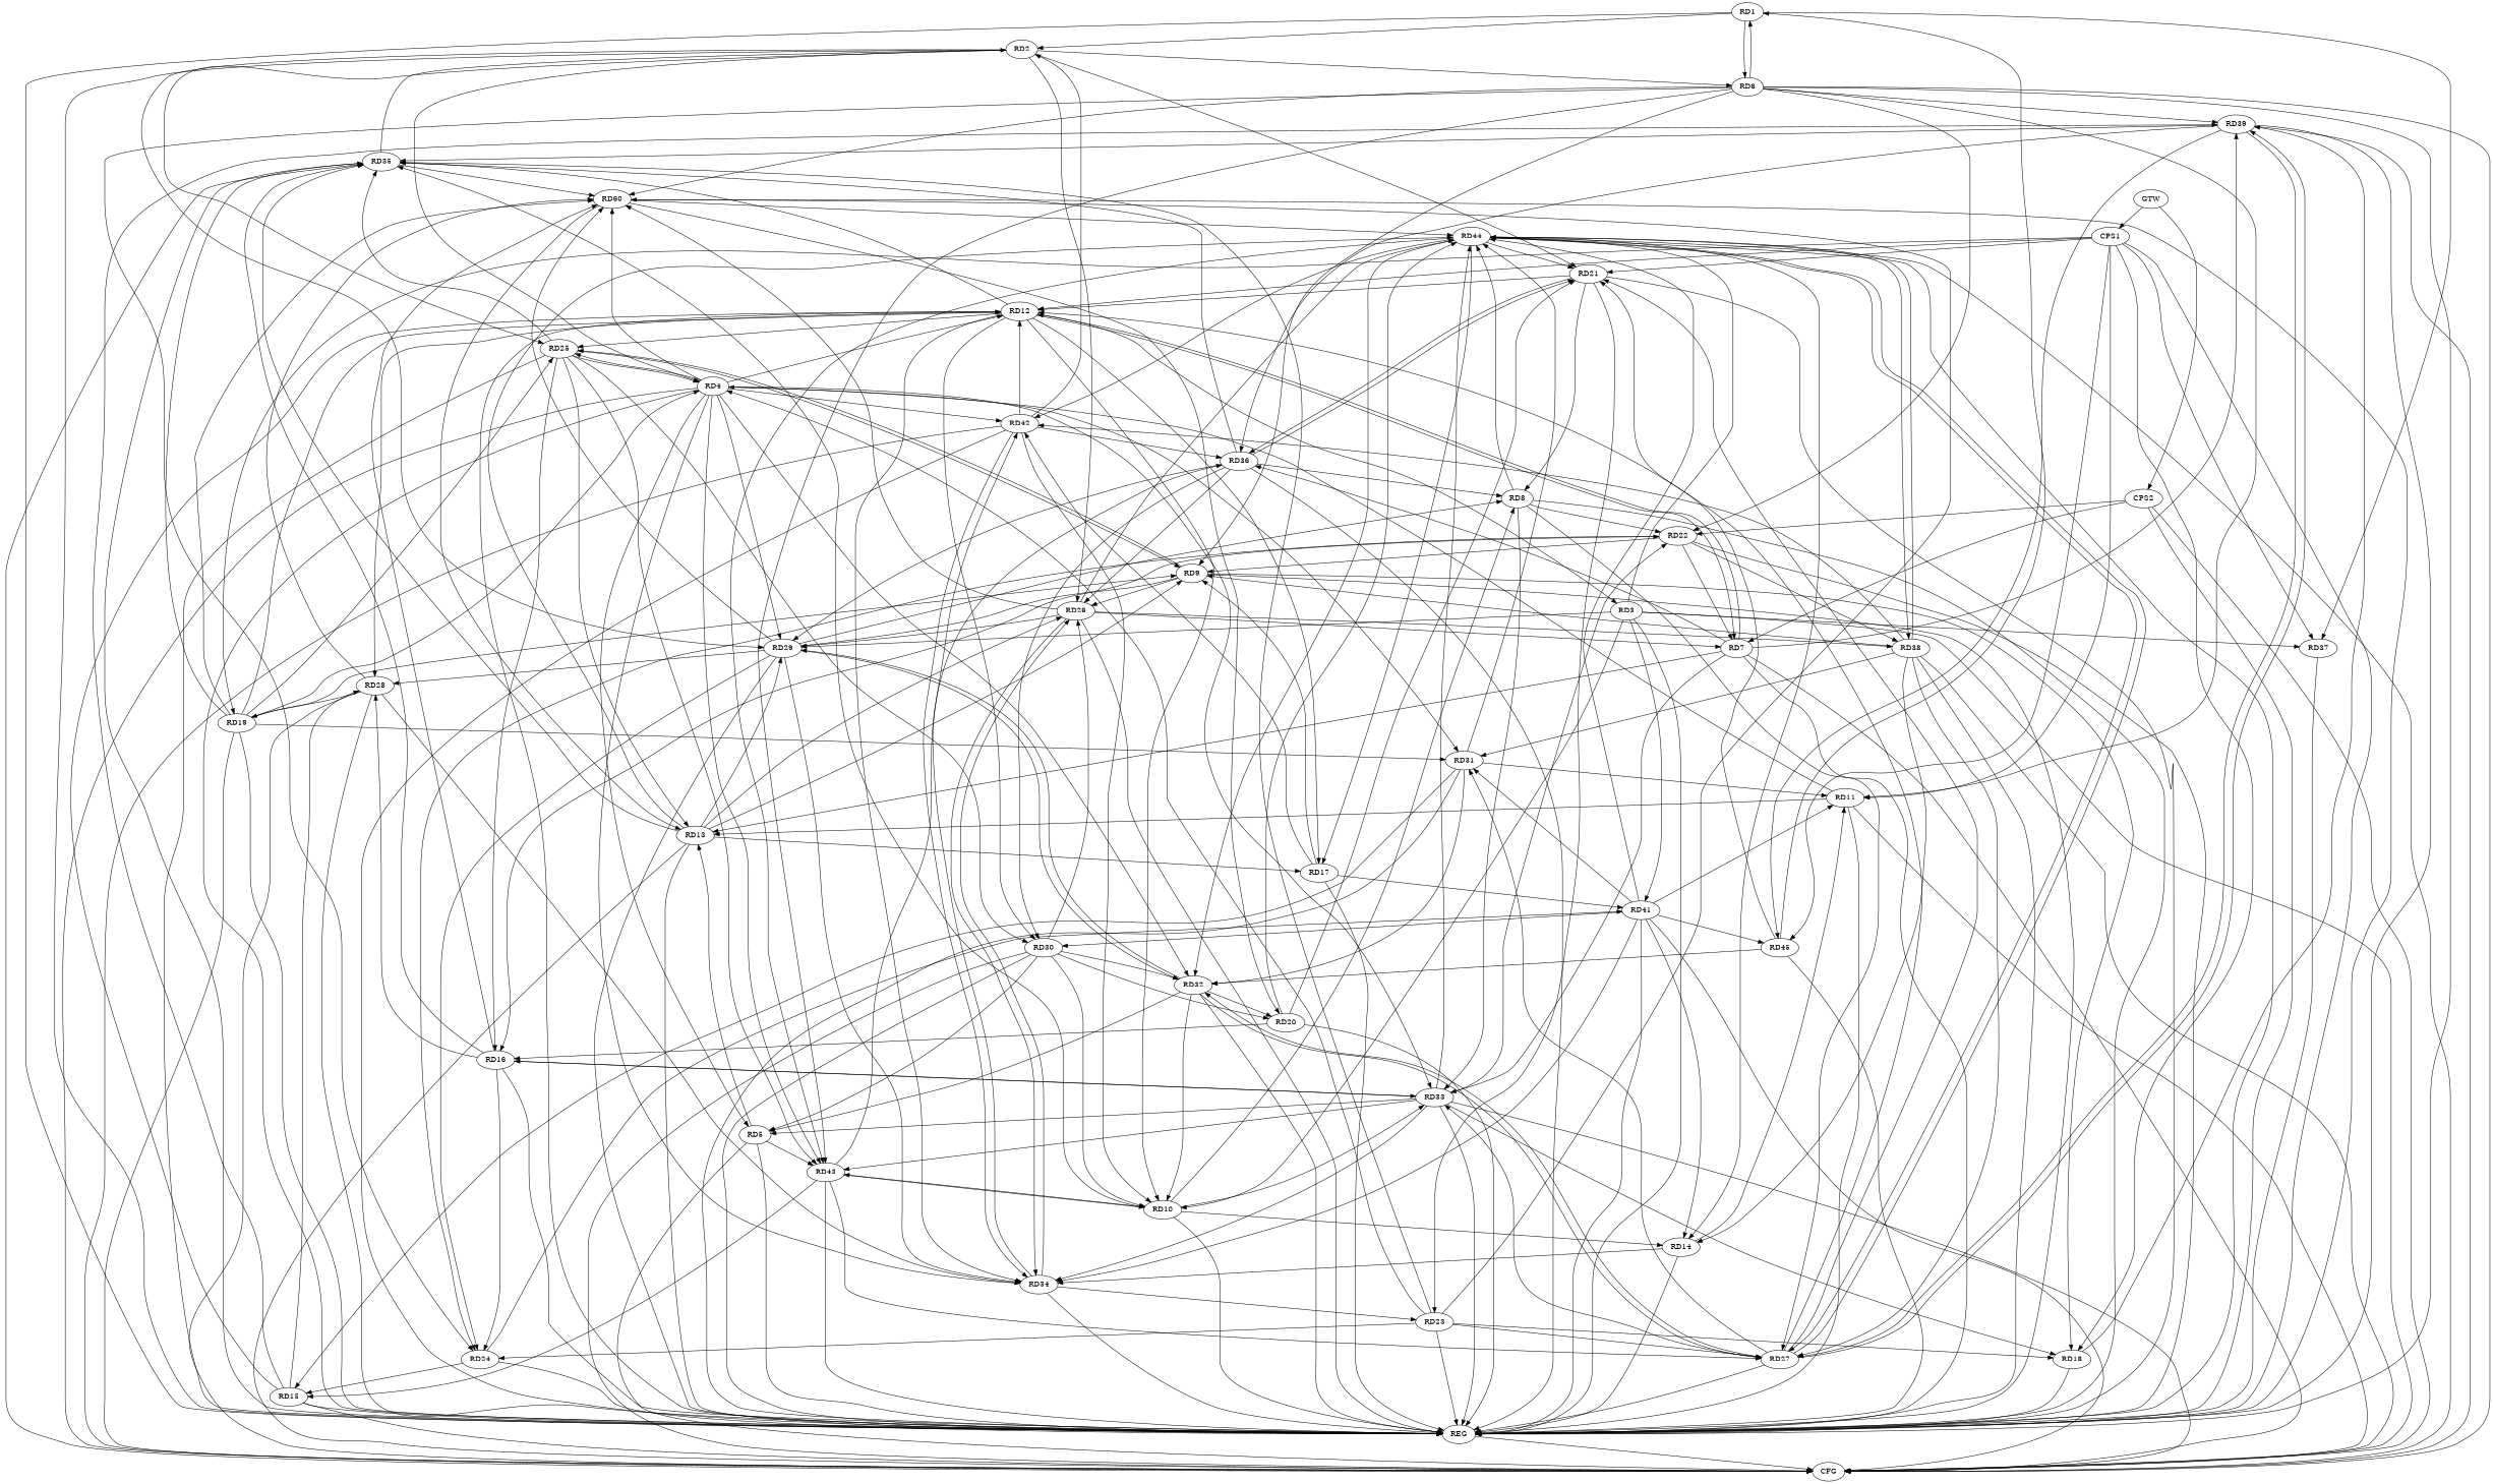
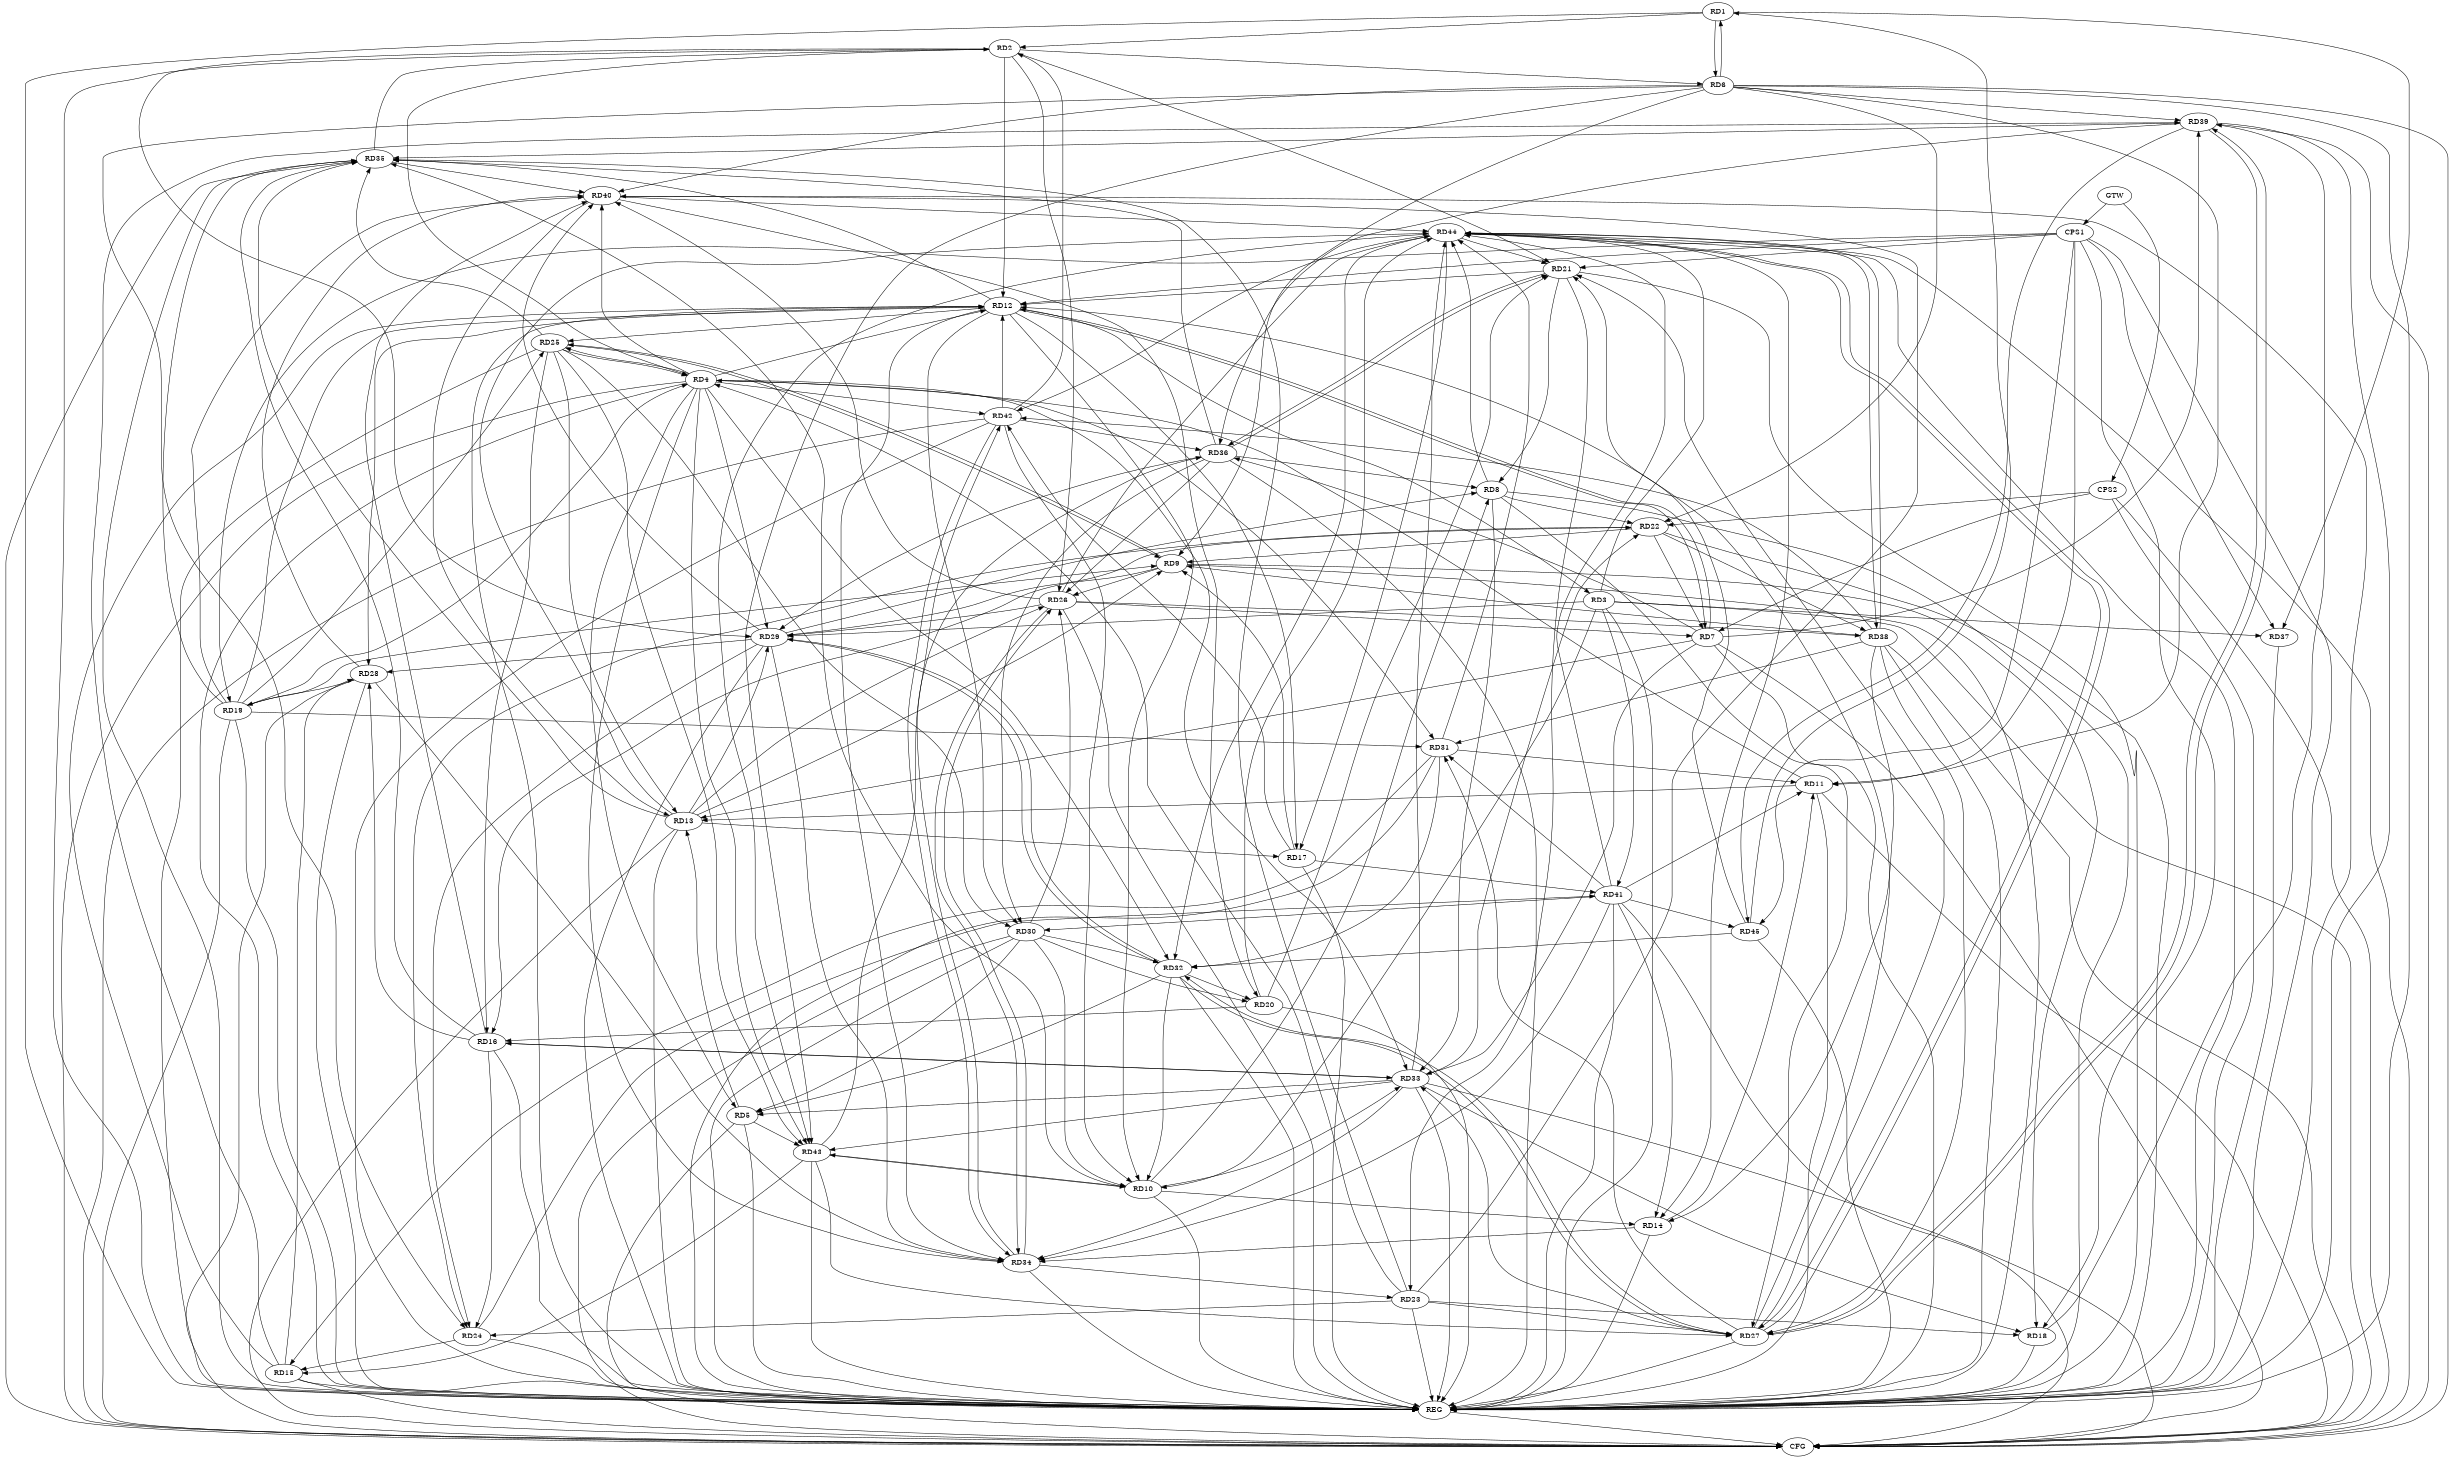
  strict digraph {
    n1 [label=RD1]
    n2 [label=RD2]
    n3 [label=RD6]
    n4 [label=RD37]
    n5 [label=REG]
    n6 [label=RD4]
    n7 [label=RD12]
    n8 [label=RD21]
    n9 [label=RD26]
    n10 [label=RD29]
    n11 [label=CFG]
-   n12 [label=RD60]
+   n12 [label=RD40]
    n13 [label=RD43]
    n14 [label=RD9]
    n15 [label=RD11]
    n16 [label=RD22]
    n17 [label=RD24]
    n18 [label=RD39]
    n19 [label=RD5]
    n20 [label=RD25]
    n21 [label=RD31]
    n22 [label=RD32]
    n23 [label=RD33]
    n24 [label=RD34]
    n25 [label=RD42]
    n26 [label=RD3]
    n27 [label=RD10]
    n28 [label=RD35]
    n29 [label=RD7]
    n30 [label=RD17]
    n31 [label=RD28]
    n32 [label=RD30]
    n33 [label=RD36]
    n34 [label=RD8]
    n35 [label=RD23]
    n36 [label=RD44]
    n37 [label=RD38]
    n38 [label=RD41]
    n39 [label=RD14]
    n40 [label=RD45]
    n41 [label=RD27]
    n42 [label=RD13]
    n43 [label=RD16]
    n44 [label=RD15]
    n45 [label=RD20]
    n46 [label=RD18]
    n47 [label=RD19]
    n48 [label=CPS1]
    n49 [label=CPS2]
    n50 [label=GTW]
    n1 -> n2
    n1 -> n3
    n1 -> n4
    n1 -> n5
    n2 -> n3
    n2 -> n5
    n2 -> n6
-   n2 -> n20
+   n2 -> n7
    n2 -> n8
    n2 -> n9
    n2 -> n10
    n3 -> n1
    n3 -> n5
    n3 -> n11
    n3 -> n12
    n3 -> n13
    n3 -> n14
    n3 -> n15
    n3 -> n16
    n3 -> n17
    n3 -> n18
    n4 -> n5
    n5 -> n11
    n6 -> n5
    n6 -> n7
    n6 -> n10
    n6 -> n11
    n6 -> n12
    n6 -> n13
    n6 -> n19
    n6 -> n20
    n6 -> n21
    n6 -> n22
    n6 -> n23
    n6 -> n24
    n6 -> n25
    n7 -> n5
    n7 -> n20
    n7 -> n24
    n7 -> n26
    n7 -> n27
    n7 -> n28
    n7 -> n29
    n7 -> n30
    n7 -> n31
    n7 -> n32
    n8 -> n5
    n8 -> n7
    n8 -> n33
    n8 -> n34
    n8 -> n35
    n9 -> n5
    n9 -> n10
    n9 -> n12
    n9 -> n24
    n9 -> n29
    n9 -> n36
    n9 -> n37
    n10 -> n5
    n10 -> n12
    n10 -> n16
    n10 -> n17
    n10 -> n22
    n10 -> n24
    n10 -> n31
    n10 -> n34
    n12 -> n5
    n12 -> n36
    n12 -> n42
    n12 -> n45
    n13 -> n5
    n13 -> n27
    n13 -> n33
    n13 -> n41
    n13 -> n44
    n14 -> n5
    n14 -> n9
    n14 -> n20
    n14 -> n43
    n14 -> n46
    n15 -> n5
    n15 -> n6
    n15 -> n11
    n15 -> n42
    n16 -> n5
    n16 -> n14
    n16 -> n17
    n16 -> n29
    n16 -> n37
    n17 -> n5
    n17 -> n38
    n17 -> n44
    n18 -> n5
    n18 -> n11
    n18 -> n28
    n18 -> n33
    n18 -> n40
    n18 -> n41
    n19 -> n5
    n19 -> n11
    n19 -> n13
    n19 -> n42
    n20 -> n5
    n20 -> n6
    n20 -> n13
    n20 -> n14
    n20 -> n28
    n20 -> n32
    n20 -> n42
    n20 -> n43
    n21 -> n5
    n21 -> n15
    n21 -> n22
    n21 -> n36
    n21 -> n44
    n22 -> n5
    n22 -> n10
    n22 -> n19
    n22 -> n27
    n22 -> n41
    n22 -> n45
    n23 -> n5
    n23 -> n11
    n23 -> n13
    n23 -> n16
    n23 -> n19
    n23 -> n24
    n23 -> n36
    n23 -> n43
    n23 -> n46
    n24 -> n5
    n24 -> n9
    n24 -> n25
    n24 -> n35
    n25 -> n2
    n25 -> n5
    n25 -> n7
    n25 -> n11
    n25 -> n24
    n25 -> n27
    n25 -> n33
    n26 -> n4
    n26 -> n5
    n26 -> n10
    n26 -> n11
    n26 -> n27
    n26 -> n36
    n26 -> n38
    n27 -> n5
    n27 -> n13
    n27 -> n23
    n27 -> n28
    n27 -> n34
    n27 -> n39
    n28 -> n2
    n28 -> n5
    n28 -> n11
    n28 -> n12
    n29 -> n5
    n29 -> n7
    n29 -> n11
    n29 -> n18
    n29 -> n23
    n29 -> n33
    n29 -> n42
    n30 -> n5
    n30 -> n14
    n30 -> n25
    n30 -> n38
    n31 -> n5
    n31 -> n11
    n31 -> n12
    n31 -> n24
    n31 -> n47
    n32 -> n5
    n32 -> n9
    n32 -> n11
    n32 -> n19
    n32 -> n22
    n32 -> n27
    n32 -> n45
    n33 -> n5
    n33 -> n8
    n33 -> n9
    n33 -> n10
    n33 -> n28
    n33 -> n32
    n33 -> n34
    n34 -> n5
    n34 -> n16
    n34 -> n23
    n34 -> n36
    n34 -> n41
    n35 -> n5
    n35 -> n6
    n35 -> n12
    n35 -> n17
    n35 -> n28
    n35 -> n41
    n35 -> n46
    n36 -> n5
    n36 -> n8
    n36 -> n11
    n36 -> n13
    n36 -> n22
    n36 -> n25
    n36 -> n30
    n36 -> n37
    n36 -> n39
    n36 -> n41
    n37 -> n5
    n37 -> n11
    n37 -> n14
    n37 -> n21
    n37 -> n25
    n37 -> n36
    n37 -> n39
    n37 -> n41
    n38 -> n5
    n38 -> n11
    n38 -> n15
    n38 -> n21
    n38 -> n24
    n38 -> n32
    n38 -> n36
    n38 -> n39
    n38 -> n40
    n39 -> n5
    n39 -> n15
    n39 -> n24
    n40 -> n1
    n40 -> n5
    n40 -> n8
    n40 -> n22
    n41 -> n5
    n41 -> n7
    n41 -> n8
    n41 -> n18
    n41 -> n21
    n41 -> n22
    n41 -> n23
    n41 -> n36
    n42 -> n5
    n42 -> n9
    n42 -> n10
    n42 -> n11
    n42 -> n14
    n42 -> n28
    n42 -> n30
    n42 -> n36
    n43 -> n5
    n43 -> n12
    n43 -> n17
    n43 -> n23
    n43 -> n28
    n43 -> n31
    n44 -> n5
    n44 -> n7
    n44 -> n11
    n44 -> n18
    n44 -> n31
    n45 -> n5
    n45 -> n8
    n45 -> n36
    n45 -> n43
    n46 -> n5
    n46 -> n18
    n47 -> n5
    n47 -> n6
    n47 -> n7
    n47 -> n11
    n47 -> n12
    n47 -> n14
    n47 -> n20
    n47 -> n21
    n47 -> n28
    n48 -> n4
    n48 -> n5
    n48 -> n7
    n48 -> n8
    n48 -> n15
    n48 -> n40
    n48 -> n46
    n48 -> n47
    n49 -> n5
    n49 -> n11
    n49 -> n16
    n49 -> n29
    n50 -> n48
    n50 -> n49
  }
